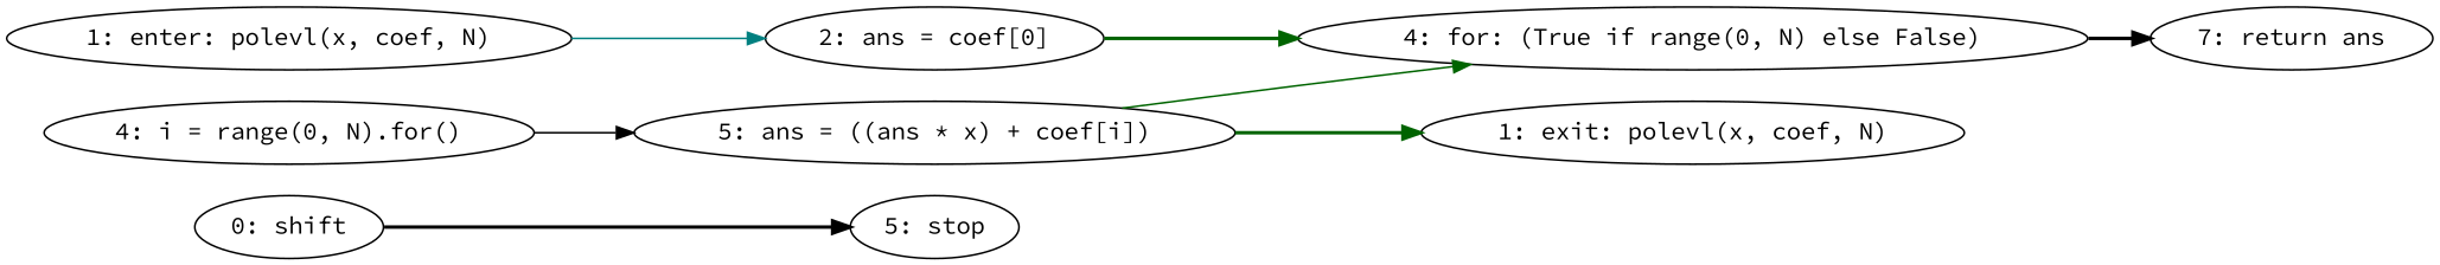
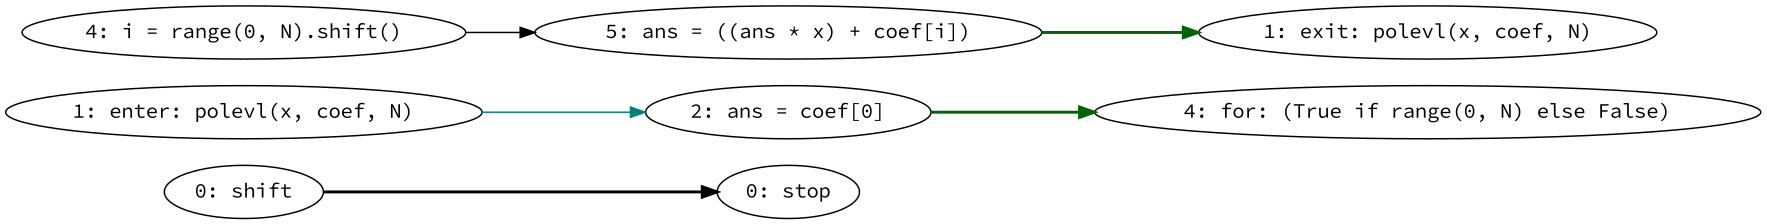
  strict digraph {
    fontname="Source Code Pro"
    rankdir=LR
    node [fontname="Source Code Pro"]
    edge [color=black fontname="Source Code Pro" style=bold]
    n1 [label="0: shift"]
-   n2 [label="5: stop"]
+   n2 [label="0: stop"]
    n3 [label="1: enter: polevl(x, coef, N)"]
    n4 [label="2: ans = coef[0]"]
    n5 [label="4: for: (True if range(0, N) else False)"]
-   n6 [label="7: return ans"]
-   n7 [label="4: i = range(0, N).for()"]
+   n7 [label="4: i = range(0, N).shift()"]
    n8 [label="5: ans = ((ans * x) + coef[i])"]
    n9 [label="1: exit: polevl(x, coef, N)"]
    n1 -> n2
    n3 -> n4 [color=teal style=solid]
    n4 -> n5 [color=darkgreen]
-   n5 -> n6
    n7 -> n8 [style=solid]
-   n8 -> n5 [color=darkgreen style=solid]
    n8 -> n9 [color=darkgreen]
  }
